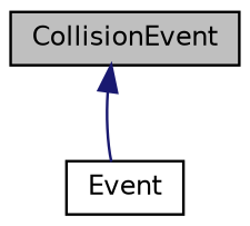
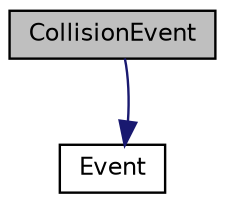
  digraph {
    node [color=black fontname=Helvetica fontsize=10 shape=record]
    n1 [fillcolor=grey75 fontcolor=black height=0.2 label=CollisionEvent style=filled width=0.4]
    n2 [height=0.2 label=Event width=0.4]
-   n1 -> n2 [color=midnightblue dir=back fontname=Helvetica fontsize=10 labelfontname=Helvetica labelfontsize=10 style=solid]
+   n2 -> n1 [color=midnightblue dir=back fontname=Helvetica fontsize=10 labelfontname=Helvetica labelfontsize=10 style=solid]
  }
